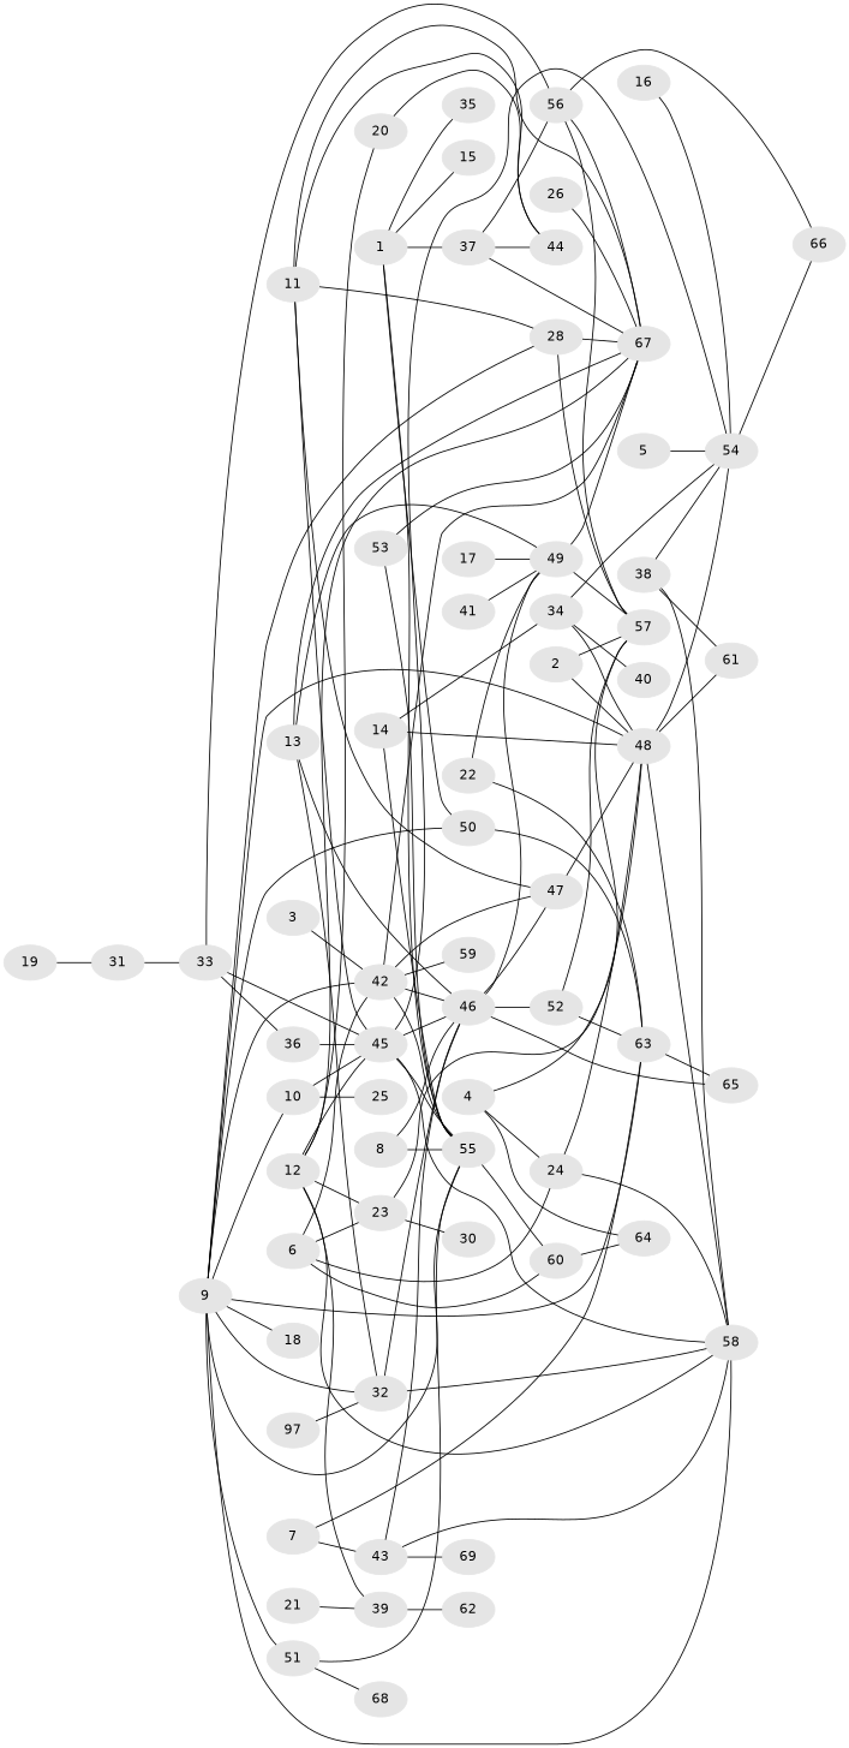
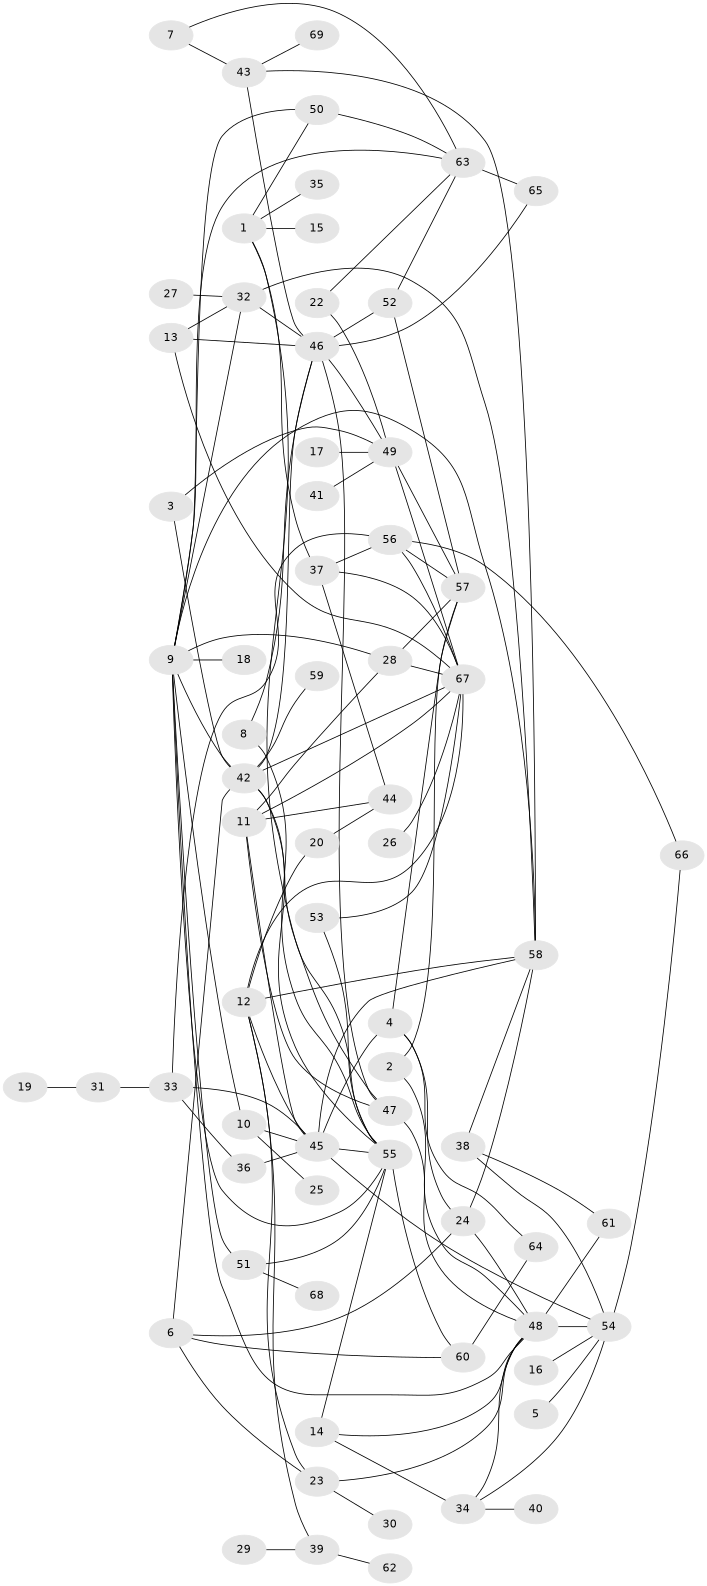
  graph {
    fontname="DejaVu Sans"
    rankdir=LR
    node [color=gray90 fontname="DejaVu Sans" style=filled]
    edge [fontname="DejaVu Sans" weight=1.0]
    1
    15
    35
    37
    50
    55
    44
    67
    56
    63
    60
    2
    48
    57
    54
    58
    61
    3
    42
    46
    47
    59
    4
    24
    64
    5
    66
    6
    23
    30
    7
    43
    69
    65
    8
    49
    52
    9
    10
    18
    28
    32
    51
    25
    45
    68
    11
    12
    20
    39
    62
    13
    14
    34
    40
    16
    17
    19
    31
    33
-   21
+   21 [label=29]
    22
    26
-   27 [label=97]
+   27
    36
    38
    41
    53
    1 -- 15
    1 -- 35
    1 -- 37
    1 -- 50
    1 -- 55
    37 -- 44
    37 -- 67
    37 -- 56
    50 -- 63
    55 -- 60
    56 -- 67
    56 -- 57
    56 -- 66
    63 -- 65
    60 -- 64
    2 -- 48
    2 -- 57
    48 -- 54
-   48 -- 58 [weight=2.0]
    48 -- 61
    54 -- 66
    3 -- 42
    42 -- 55
    42 -- 67
    42 -- 46
    42 -- 47
    42 -- 59
    46 -- 47
    46 -- 65
    46 -- 49
    46 -- 52
    47 -- 48
    4 -- 57
    4 -- 24
    4 -- 64
    24 -- 48
    24 -- 58
    5 -- 54
    6 -- 60
    6 -- 42
    6 -- 24 [weight=2.0]
    6 -- 23
    23 -- 48
    23 -- 30
    7 -- 63
    7 -- 43
    43 -- 58
    43 -- 46 [weight=2.0]
    43 -- 69
    8 -- 55 [weight=2.0]
    8 -- 46
    49 -- 67
    49 -- 57
    52 -- 63
    52 -- 57
    9 -- 50
    9 -- 55
    9 -- 63
    9 -- 48
    9 -- 58
    9 -- 42
    9 -- 10
    9 -- 18
    9 -- 28
    9 -- 32
    9 -- 51
    10 -- 25
    10 -- 45
    28 -- 67
    28 -- 57
    32 -- 58
    32 -- 46
    51 -- 55
    51 -- 68
    45 -- 55
    45 -- 54
    45 -- 58
-   45 -- 46
+   45 -- 4
    11 -- 44
    11 -- 67
    11 -- 47
    11 -- 28
    11 -- 45
    12 -- 67
    12 -- 58
    12 -- 23
    12 -- 45
    12 -- 20
    12 -- 39
    20 -- 44
    39 -- 62
    13 -- 67
    13 -- 46
-   13 -- 49
+   3 -- 49
    13 -- 32
    14 -- 55
    14 -- 48
    14 -- 34
    34 -- 48
    34 -- 54
    34 -- 40
    16 -- 54
    17 -- 49
    19 -- 31
    31 -- 33
    33 -- 56
    33 -- 45
    33 -- 36
    21 -- 39
    22 -- 63
    22 -- 49
    26 -- 67
    27 -- 32
    36 -- 45
    38 -- 54
    38 -- 58
    38 -- 61
    41 -- 49
    53 -- 55
    53 -- 67
  }
